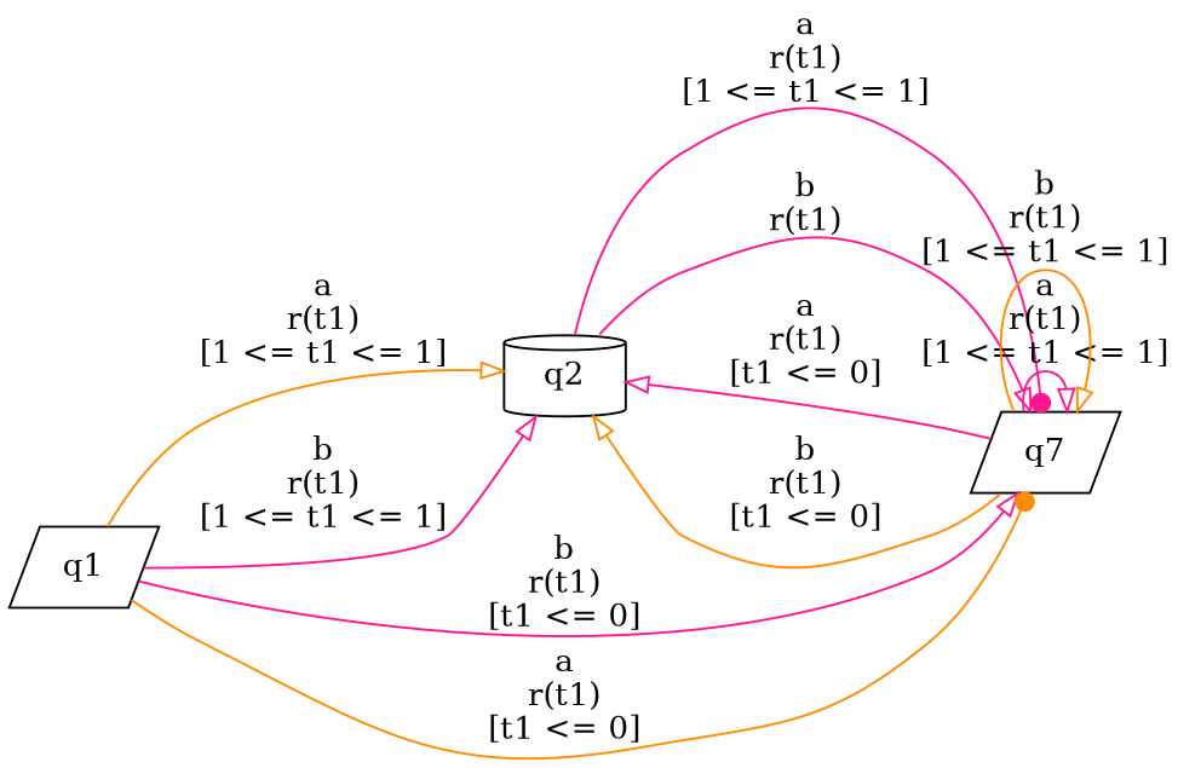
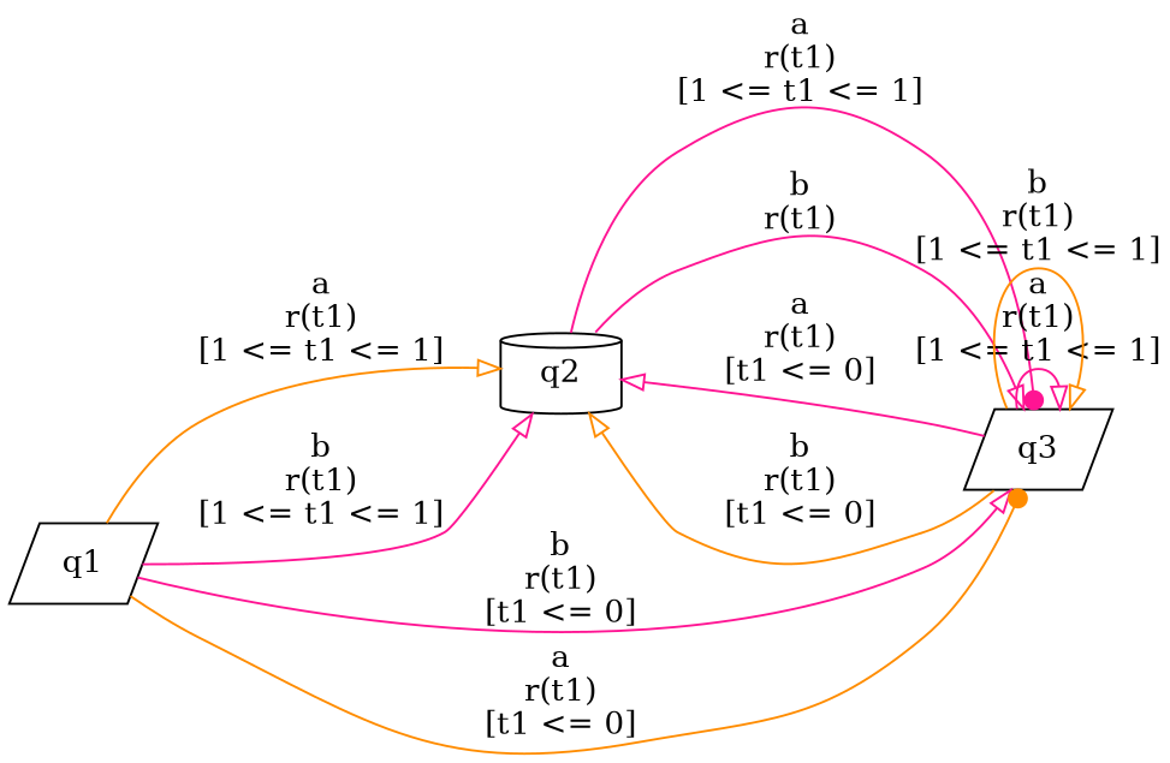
  digraph {
    rankdir=LR
    node [shape=parallelogram]
    edge [arrowhead=onormal color=deeppink]
    n1 [label=q1]
    n2 [label=q2 shape=cylinder]
-   n3 [label=q7]
+   n3 [label=q3]
    n1 -> n2 [color=darkorange label="a\nr(t1)\n[1 <= t1 <= 1]"]
    n1 -> n2 [label="b\nr(t1)\n[1 <= t1 <= 1]"]
    n1 -> n3 [label="b\nr(t1)\n[t1 <= 0]"]
    n1 -> n3 [arrowhead=dot color=darkorange label="a\nr(t1)\n[t1 <= 0]"]
    n2 -> n3 [arrowhead=dot label="a\nr(t1)\n[1 <= t1 <= 1]"]
    n2 -> n3 [label="b\nr(t1)\n"]
    n3 -> n2 [label="a\nr(t1)\n[t1 <= 0]"]
    n3 -> n2 [color=darkorange label="b\nr(t1)\n[t1 <= 0]"]
    n3 -> n3 [label="a\nr(t1)\n[1 <= t1 <= 1]"]
    n3 -> n3 [color=darkorange label="b\nr(t1)\n[1 <= t1 <= 1]"]
  }
